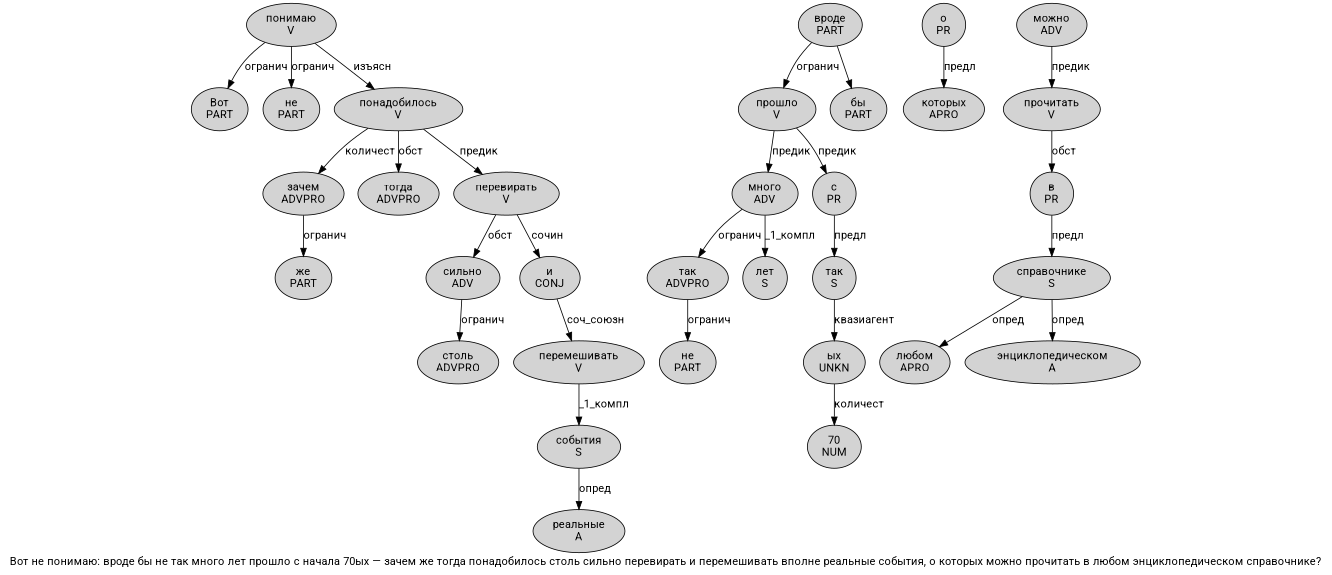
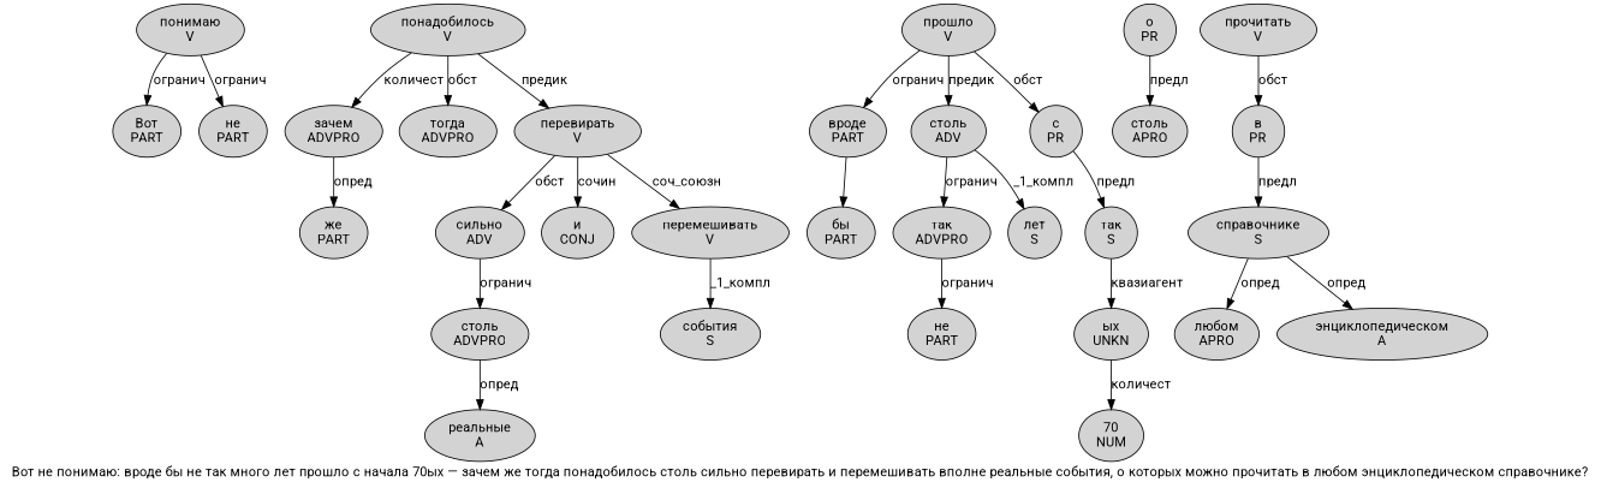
  digraph {
    fontname=Roboto
    label="Вот не понимаю: вроде бы не так много лет прошло с начала 70ых — зачем же тогда понадобилось столь сильно перевирать и перемешивать вполне реальные события, о которых можно прочитать в любом энциклопедическом справочнике?"
    node [fillcolor=lightgray fontname=Roboto penwidth=1 shape=ellipse style=filled]
    edge [fontname=Roboto]
    n1 [label="Вот\nPART"]
    n2 [label="не\nPART"]
    n3 [label="понимаю\nV"]
    n4 [label="понадобилось\nV"]
    n5 [label="прошло\nV"]
    n6 [label="вроде\nPART"]
-   n7 [label="много\nADV"]
+   n7 [label="столь\nADV"]
    n8 [label="с\nPR"]
    n9 [label="зачем\nADVPRO"]
    n10 [label="тогда\nADVPRO"]
    n11 [label="перевирать\nV"]
    n12 [label="бы\nPART"]
    n13 [label="не\nPART"]
    n14 [label="так\nADVPRO"]
    n15 [label="лет\nS"]
    n16 [label="так\nS"]
    n17 [label="ых\nUNKN"]
    n18 [label="70\nNUM"]
    n19 [label="же\nPART"]
    n20 [label="сильно\nADV"]
    n21 [label="и\nCONJ"]
    n22 [label="столь\nADVPRO"]
    n23 [label="перемешивать\nV"]
    n24 [label="события\nS"]
    n25 [label="реальные\nA"]
    n26 [label="о\nPR"]
-   n27 [label="которых\nAPRO"]
-   n28 [label="можно\nADV"]
+   n27 [label="столь\nAPRO"]
    n29 [label="прочитать\nV"]
    n30 [label="в\nPR"]
    n31 [label="справочнике\nS"]
    n32 [label="любом\nAPRO"]
    n33 [label="энциклопедическом\nA"]
    n3 -> n1 [label="огранич"]
    n3 -> n2 [label="огранич"]
-   n3 -> n4 [label="изъясн"]
    n4 -> n9 [label="количест"]
    n4 -> n10 [label="обст"]
    n4 -> n11 [label="предик"]
-   n6 -> n5 [label="огранич"]
+   n5 -> n6 [label="огранич"]
    n5 -> n7 [label="предик"]
-   n5 -> n8 [label="предик"]
+   n5 -> n8 [label="обст"]
    n6 -> n12
    n7 -> n14 [label="огранич"]
    n7 -> n15 [label="_1_компл"]
    n8 -> n16 [label="предл"]
-   n9 -> n19 [label="огранич"]
+   n9 -> n19 [label="опред"]
    n11 -> n20 [label="обст"]
    n11 -> n21 [label="сочин"]
    n14 -> n13 [label="огранич"]
    n16 -> n17 [label="квазиагент"]
    n17 -> n18 [label="количест"]
    n20 -> n22 [label="огранич"]
-   n21 -> n23 [label="соч_союзн"]
+   n11 -> n23 [label="соч_союзн"]
    n23 -> n24 [label="_1_компл"]
-   n24 -> n25 [label="опред"]
+   n22 -> n25 [label="опред"]
    n26 -> n27 [label="предл"]
-   n28 -> n29 [label="предик"]
    n29 -> n30 [label="обст"]
    n30 -> n31 [label="предл"]
    n31 -> n32 [label="опред"]
    n31 -> n33 [label="опред"]
  }
